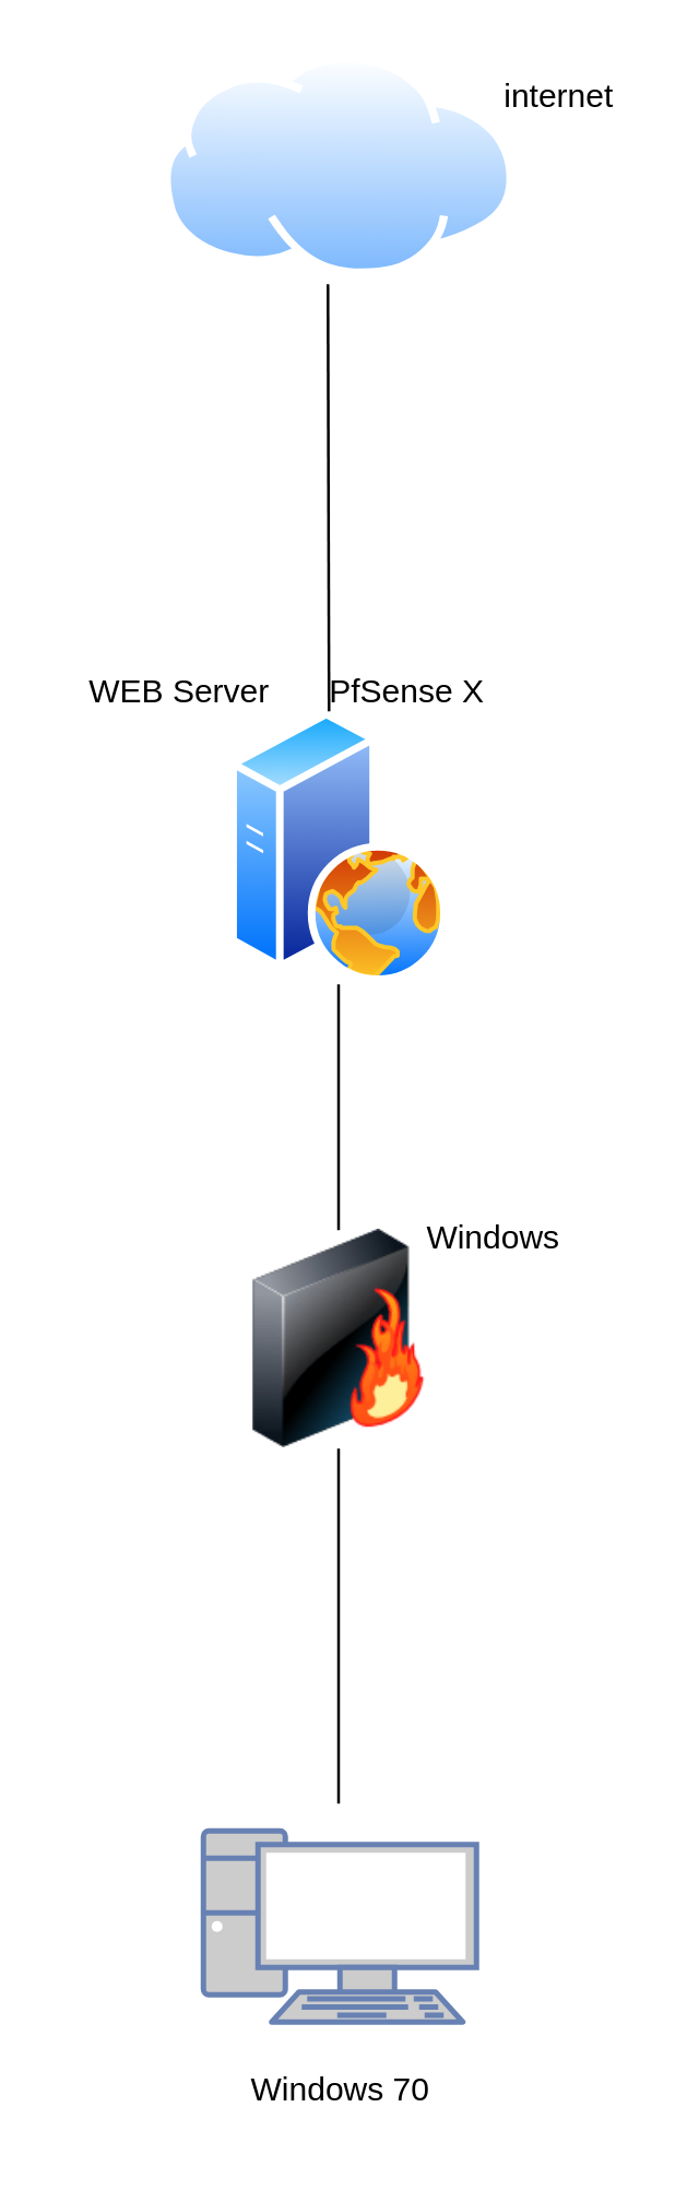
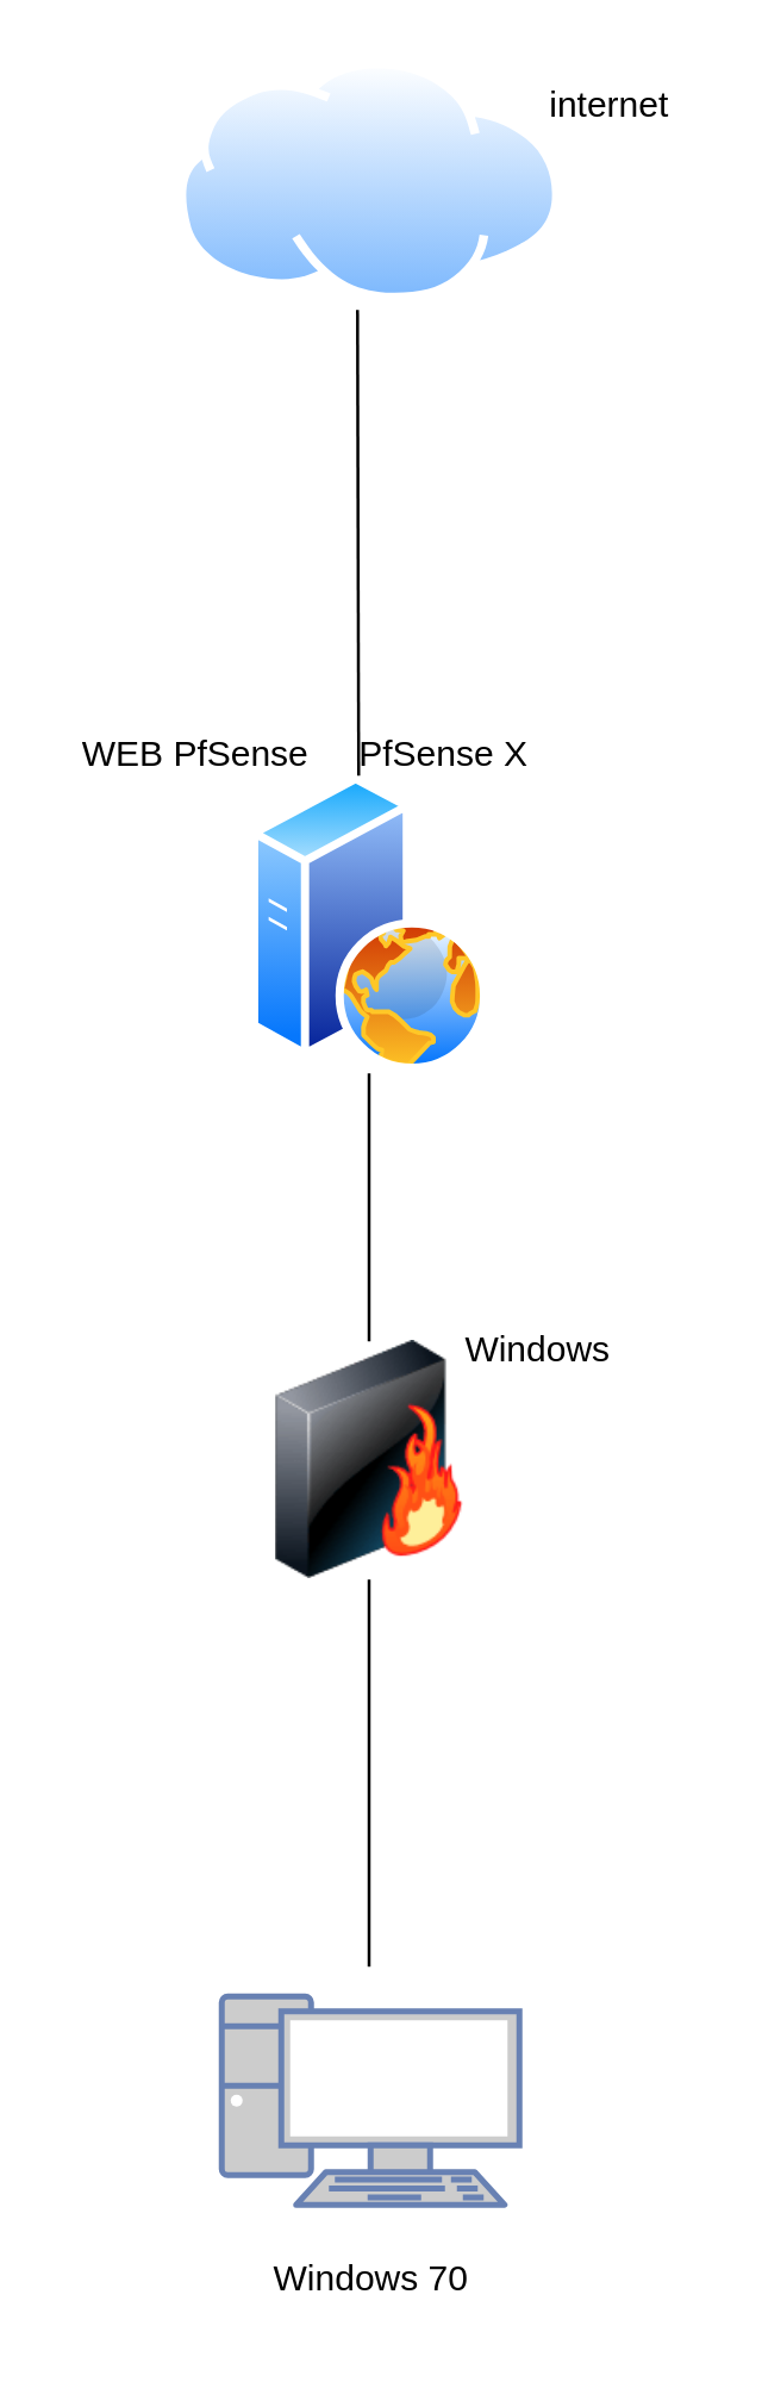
  <mxCell id="0" />
  <mxCell id="1" parent="0" />
  <mxCell id="2" value="" style="fontColor=#0066CC;verticalAlign=top;verticalLabelPosition=bottom;labelPosition=center;align=center;html=1;outlineConnect=0;fillColor=#CCCCCC;strokeColor=#6881B3;gradientColor=none;gradientDirection=north;strokeWidth=2;shape=mxgraph.networks.pc;" parent="1" vertex="1"><mxGeometry x="74" y="670" width="100" height="70" as="geometry" /></mxCell>
  <mxCell id="3" value="" style="image;html=1;image=img/lib/clip_art/networking/Firewall-page1_128x128.png" parent="1" vertex="1"><mxGeometry x="84" y="450" width="80" height="80" as="geometry" /></mxCell>
  <mxCell id="4" value="" style="image;aspect=fixed;perimeter=ellipsePerimeter;html=1;align=center;shadow=0;dashed=0;spacingTop=3;image=img/lib/active_directory/web_server.svg;" parent="1" vertex="1"><mxGeometry x="84" y="260" width="80" height="100" as="geometry" /></mxCell>
  <mxCell id="5" value="" style="endArrow=none;html=1;rounded=0;" parent="1" edge="1"><mxGeometry width="50" height="50" relative="1" as="geometry"><mxPoint x="123.5" y="450" as="sourcePoint" /><mxPoint x="123.5" y="360" as="targetPoint" /></mxGeometry></mxCell>
  <mxCell id="6" value="" style="endArrow=none;html=1;rounded=0;" parent="1" edge="1"><mxGeometry width="50" height="50" relative="1" as="geometry"><mxPoint x="123.5" y="660" as="sourcePoint" /><mxPoint x="123.5" y="530" as="targetPoint" /></mxGeometry></mxCell>
  <mxCell id="7" value="" style="image;aspect=fixed;perimeter=ellipsePerimeter;html=1;align=center;shadow=0;dashed=0;spacingTop=3;image=img/lib/active_directory/internet_cloud.svg;" vertex="1" parent="1"><mxGeometry x="59.5" y="20" width="129" height="81.27" as="geometry" /></mxCell>
  <mxCell id="8" value="" style="endArrow=none;html=1;rounded=0;exitX=0.45;exitY=0;exitDx=0;exitDy=0;exitPerimeter=0;entryX=0.466;entryY=1.029;entryDx=0;entryDy=0;entryPerimeter=0;" edge="1" parent="1" source="4" target="7"><mxGeometry width="50" height="50" relative="1" as="geometry"><mxPoint x="123.5" y="260" as="sourcePoint" /><mxPoint x="120" y="110" as="targetPoint" /></mxGeometry></mxCell>
  <mxCell id="9" value="PfSense X&amp;nbsp;" style="text;html=1;align=center;verticalAlign=middle;resizable=0;points=[];autosize=1;strokeColor=none;fillColor=none;" vertex="1" parent="1"><mxGeometry x="110" y="238" width="80" height="30" as="geometry" /></mxCell>
- <mxCell id="10" value="WEB Server" style="text;html=1;align=center;verticalAlign=middle;resizable=0;points=[];autosize=1;strokeColor=none;fillColor=none;" vertex="1" parent="1"><mxGeometry x="20" y="238" width="90" height="30" as="geometry" /></mxCell>
+ <mxCell id="10" value="WEB PfSense" style="text;html=1;align=center;verticalAlign=middle;resizable=0;points=[];autosize=1;strokeColor=none;fillColor=none;" vertex="1" parent="1"><mxGeometry x="20" y="238" width="90" height="30" as="geometry" /></mxCell>
  <mxCell id="11" value="internet" style="text;html=1;align=center;verticalAlign=middle;resizable=0;points=[];autosize=1;strokeColor=none;fillColor=none;" vertex="1" parent="1"><mxGeometry x="174" y="20" width="60" height="30" as="geometry" /></mxCell>
  <mxCell id="12" value="Windows" style="text;html=1;align=center;verticalAlign=middle;resizable=0;points=[];autosize=1;strokeColor=none;fillColor=none;" vertex="1" parent="1"><mxGeometry x="145" y="438" width="70" height="30" as="geometry" /></mxCell>
  <mxCell id="13" value="Windows 70" style="text;html=1;align=center;verticalAlign=middle;resizable=0;points=[];autosize=1;strokeColor=none;fillColor=none;" vertex="1" parent="1"><mxGeometry x="79" y="750" width="90" height="30" as="geometry" /></mxCell>
